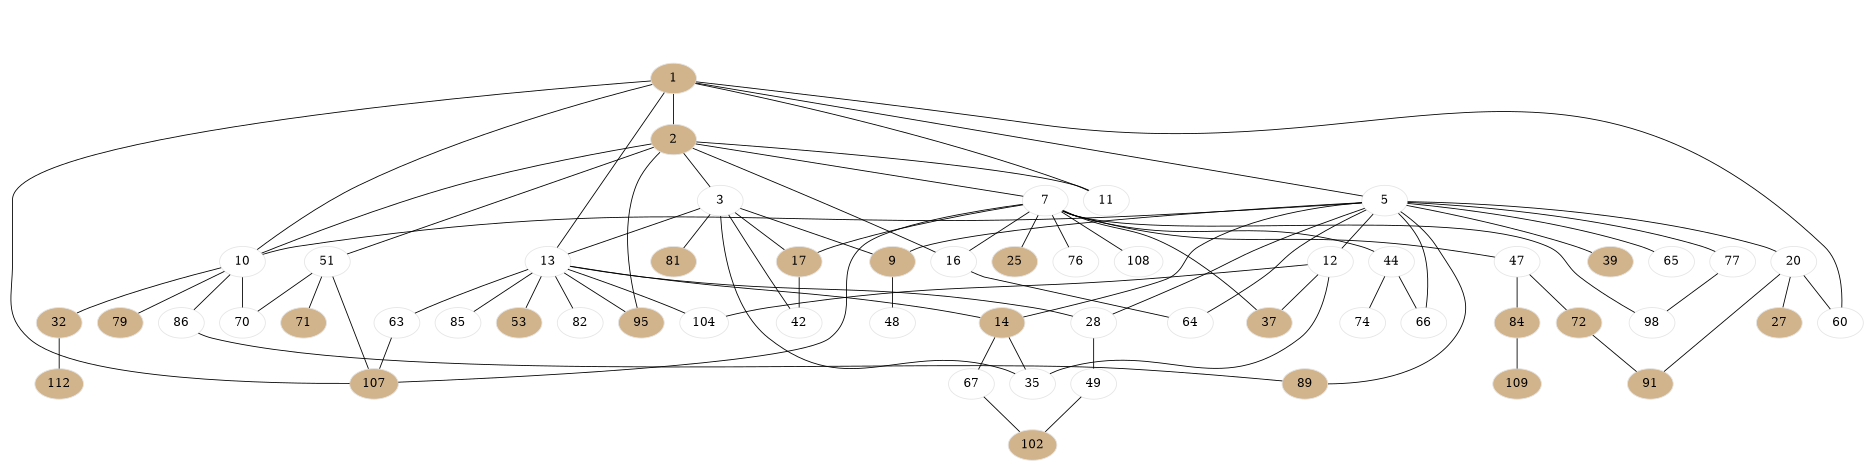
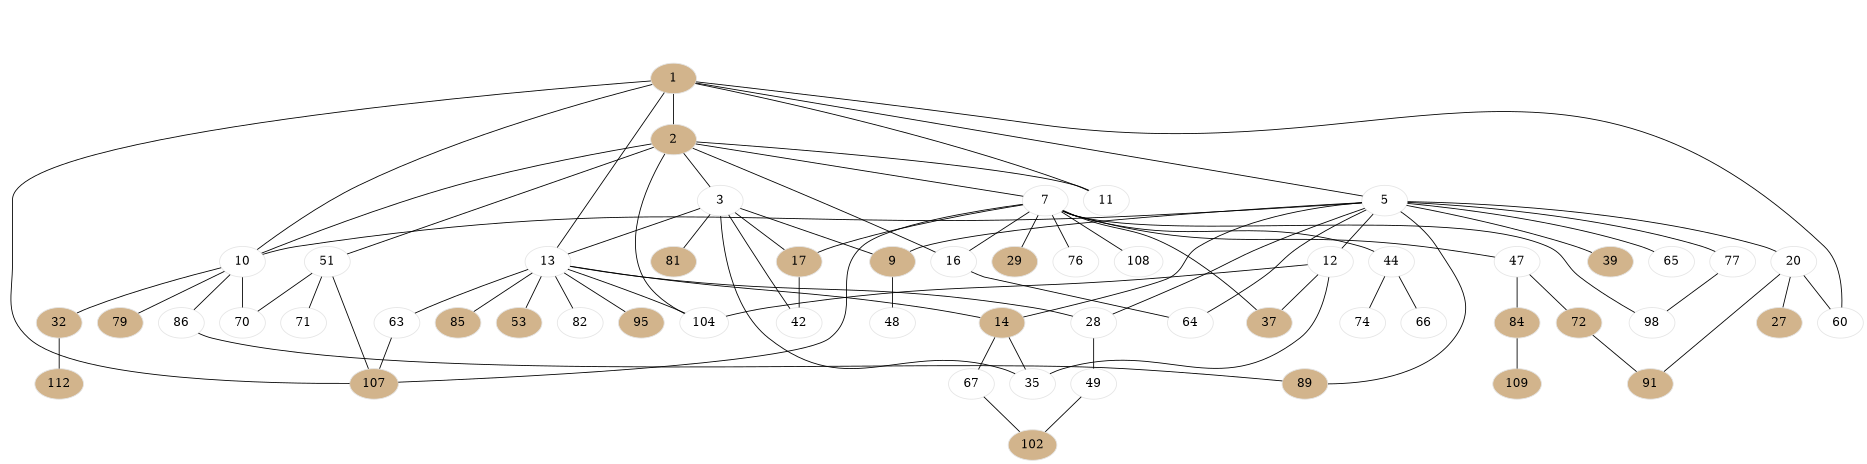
  graph {
    node [color=gray90 fillcolor=white style=filled]
    1 [fillcolor=tan super="+16"]
    2 [fillcolor=tan super="+45"]
    5 [super="+8+22"]
    10 [super="+18"]
    11
    13 [super="+29+50+38"]
    60 [super="+62"]
    107 [fillcolor=tan super="+110"]
    3 [super="+4+6"]
    7 [super="+15+34+41"]
    n11 [label=16]
    51 [super="+59+57"]
    95 [fillcolor=tan super="+106"]
    9 [fillcolor=tan super="+31"]
    12 [super="+40"]
    14 [fillcolor=tan super="+33"]
    20 [super="+43+26"]
    28 [super="+78+69"]
    39 [fillcolor=tan]
    64
    65
    66
    77
    89 [fillcolor=tan]
    32 [fillcolor=tan super="+75"]
    70 [super="+86"]
    79 [fillcolor=tan super="+99"]
    n28 [label=86]
    53 [fillcolor=tan]
    63
    82
-   85
+   85 [fillcolor=tan]
    104
    17 [fillcolor=tan super="+36"]
    35
    42
    81 [fillcolor=tan]
-   25 [fillcolor=tan]
+   25 [fillcolor=tan label=29]
    37 [fillcolor=tan super="+90"]
    44
    47 [super="+101+94"]
    76
    98
    108
-   71 [fillcolor=tan]
+   71
    48
    67 [super="+113"]
    91 [fillcolor=tan]
    n49 [fillcolor=tan label=27]
    49 [super="+54"]
    74
    n52 [fillcolor=tan label=72]
    84 [fillcolor=tan]
    112 [fillcolor=tan]
    102 [fillcolor=tan]
    109 [fillcolor=tan]
    1 -- 2
    1 -- 5
    1 -- 10
    1 -- 11
    1 -- 13
    1 -- 60
    1 -- 107
    2 -- 10
    2 -- 11
    2 -- 3
    2 -- 7
    2 -- n11
    2 -- 51
-   2 -- 95
+   2 -- 104
    5 -- 10
    5 -- 9
    5 -- 12
    5 -- 14
    5 -- 20
    5 -- 28
    5 -- 39
    5 -- 64
    5 -- 65 [weight=2]
-   5 -- 66
    5 -- 77
    5 -- 89
    10 -- 32
    10 -- 70
    10 -- 79
    10 -- n28
    13 -- 95
    13 -- 14
    13 -- 28
    13 -- 53
    13 -- 63
    13 -- 82
    13 -- 85
    13 -- 104
    3 -- 13
    3 -- 9
    3 -- 17
    3 -- 35
    3 -- 42
    3 -- 81
    7 -- 107
    7 -- n11
    7 -- 17
    7 -- 25
    7 -- 37
    7 -- 44
    7 -- 47 [weight=2]
    7 -- 76
    7 -- 98
    7 -- 108
    n11 -- 64
    51 -- 107
    51 -- 70
    51 -- 71
    9 -- 48
    12 -- 104
    12 -- 35
    12 -- 37 [weight=2]
    14 -- 35
    14 -- 67
    20 -- 60
    20 -- 91
    20 -- n49
    28 -- 49
    77 -- 98
    32 -- 112
    n28 -- 89
    63 -- 107
    17 -- 42
    44 -- 66
    44 -- 74
    47 -- n52
    47 -- 84
    67 -- 102
    49 -- 102
    n52 -- 91
    84 -- 109
  }
